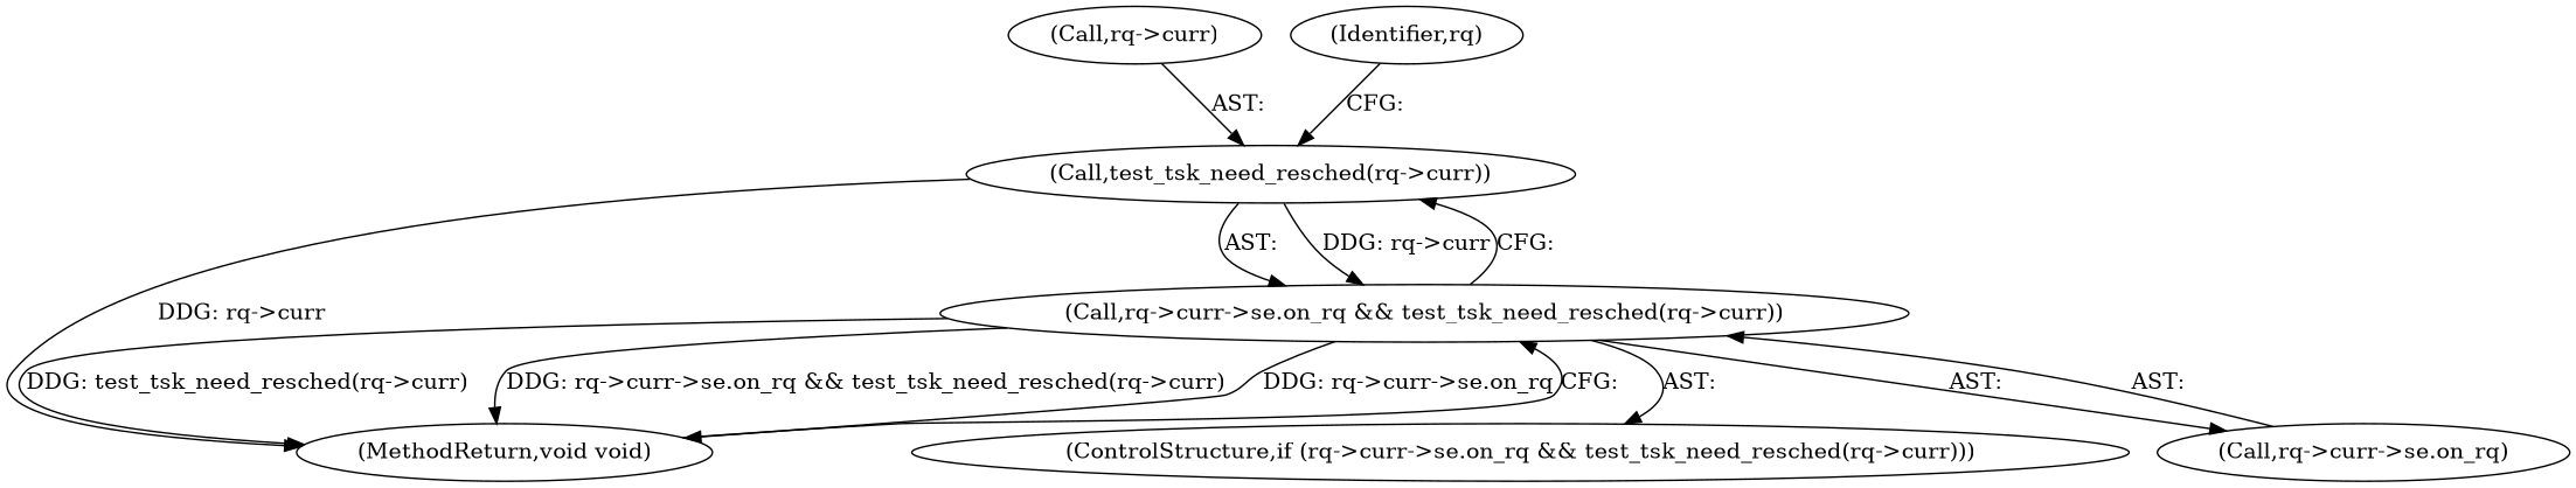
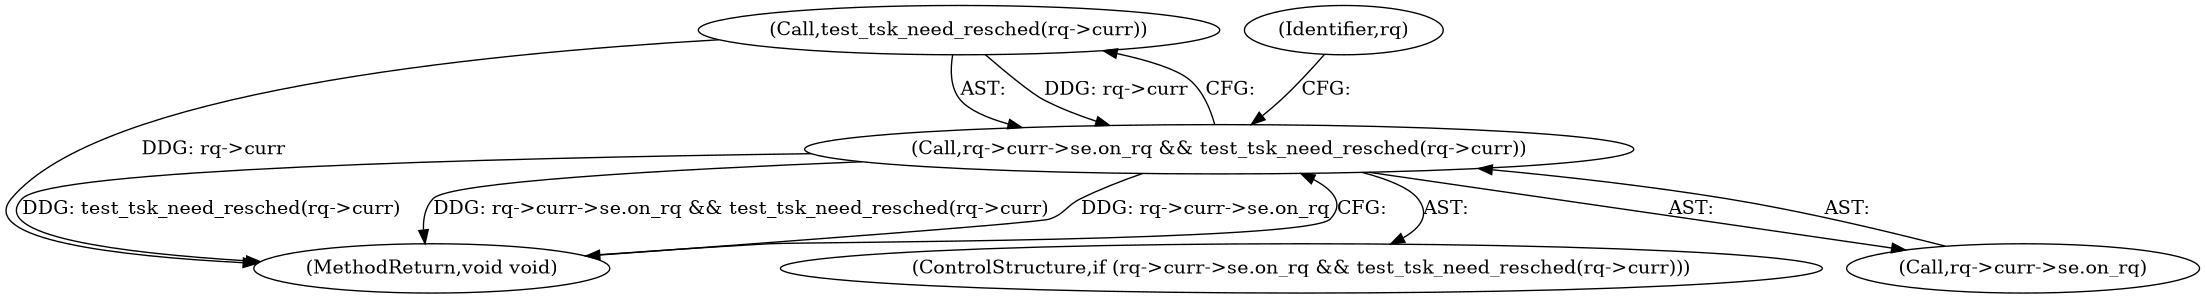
  digraph {
    n1 [label="(Call,test_tsk_need_resched(rq->curr))"]
    n2 [label="(Call,rq->curr->se.on_rq && test_tsk_need_resched(rq->curr))"]
    n3 [label="(MethodReturn,void void)"]
    n4 [label="(ControlStructure,if (rq->curr->se.on_rq && test_tsk_need_resched(rq->curr)))"]
    n5 [label="(Call,rq->curr->se.on_rq)"]
-   n6 [label="(Call,rq->curr)"]
    n7 [label="(Identifier,rq)"]
    n1 -> n2 [label="AST: "]
    n1 -> n2 [label="DDG: rq->curr"]
    n1 -> n3 [label="DDG: rq->curr"]
    n2 -> n1 [label="CFG: "]
    n2 -> n3 [label="DDG: test_tsk_need_resched(rq->curr)"]
    n2 -> n3 [label="DDG: rq->curr->se.on_rq && test_tsk_need_resched(rq->curr)"]
    n2 -> n3 [label="DDG: rq->curr->se.on_rq"]
    n2 -> n4 [label="AST: "]
    n2 -> n5 [label="AST: "]
    n3 -> n2 [label="CFG: "]
    n5 -> n2 [label="AST: "]
-   n6 -> n1 [label="AST: "]
-   n7 -> n1 [label="CFG: "]
+   n7 -> n2 [label="CFG: "]
  }
